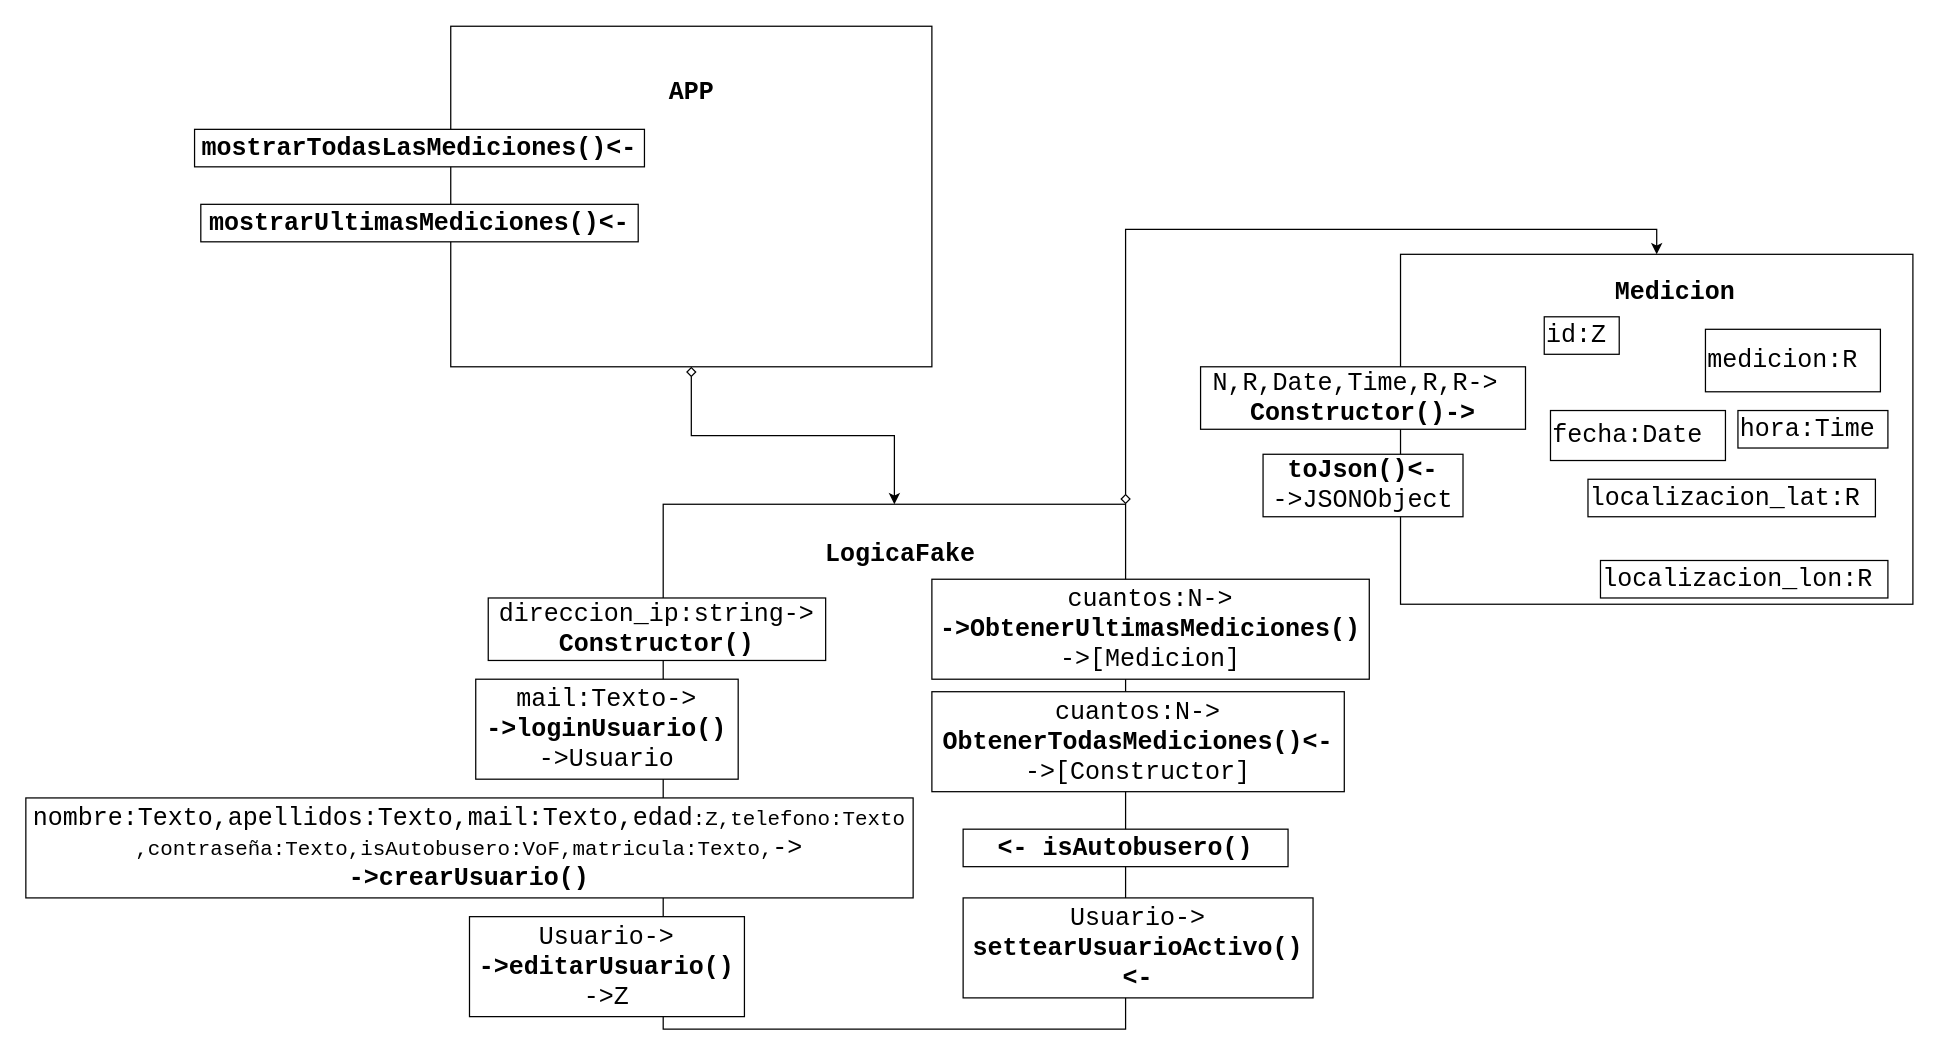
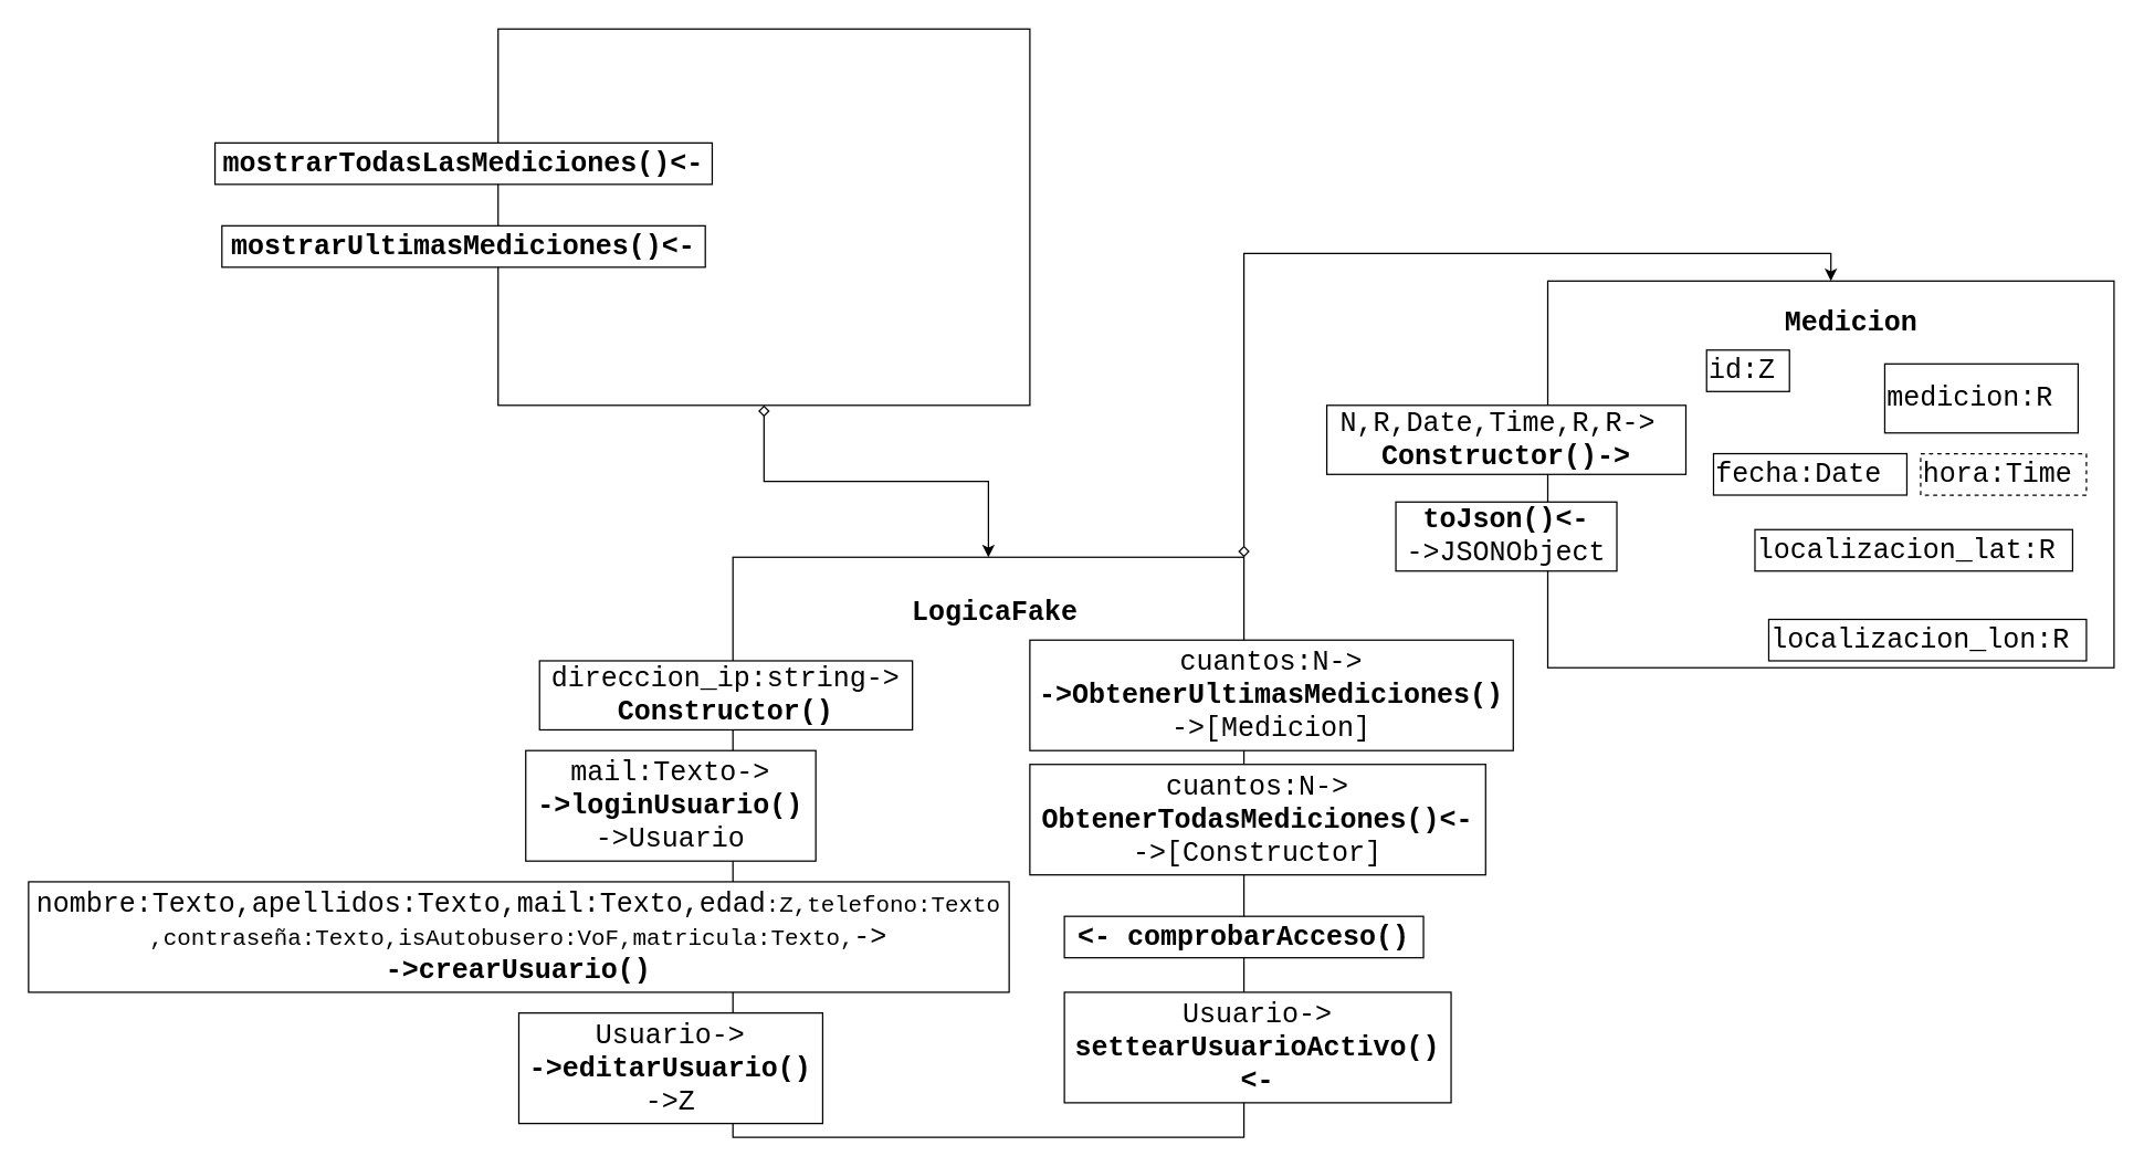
  <mxCell id="0" />
  <mxCell id="1" parent="0" />
  <mxCell id="2" style="edgeStyle=orthogonalEdgeStyle;rounded=0;orthogonalLoop=1;jettySize=auto;html=1;exitX=0.5;exitY=1;exitDx=0;exitDy=0;entryX=0.5;entryY=0;entryDx=0;entryDy=0;startArrow=diamond;startFill=0;" parent="1" source="19" target="13" edge="1"><mxGeometry relative="1" as="geometry"><mxPoint x="642.5" y="303" as="sourcePoint" /></mxGeometry></mxCell>
  <mxCell id="3" value="" style="rounded=0;whiteSpace=wrap;html=1;" parent="1" vertex="1"><mxGeometry x="1120" y="203" width="410" height="280" as="geometry" /></mxCell>
  <mxCell id="4" value="Medicion" style="text;html=1;strokeColor=none;fillColor=none;align=center;verticalAlign=middle;whiteSpace=wrap;rounded=0;fontStyle=1;fontFamily=Courier New;fontSize=20;" parent="1" vertex="1"><mxGeometry x="1260" y="223" width="160" height="20" as="geometry" /></mxCell>
  <mxCell id="5" value="id:Z" style="rounded=0;whiteSpace=wrap;html=1;fontFamily=Courier New;fontSize=20;align=left;fontStyle=0;autosize=1;" parent="1" vertex="1"><mxGeometry x="1235" y="253" width="60" height="30" as="geometry" /></mxCell>
  <mxCell id="6" value="medicion:R" style="rounded=0;whiteSpace=wrap;html=1;fontFamily=Courier New;fontSize=20;align=left;fontStyle=0;autosize=1;" parent="1" vertex="1"><mxGeometry x="1364" y="263" width="140" height="50" as="geometry" /></mxCell>
- <mxCell id="7" value="fecha:Date" style="rounded=0;whiteSpace=wrap;html=1;fontFamily=Courier New;fontSize=20;align=left;fontStyle=0;autosize=1;" parent="1" vertex="1"><mxGeometry x="1240" y="328" width="140" height="40" as="geometry" /></mxCell>
- <mxCell id="8" value="hora:Time" style="rounded=0;whiteSpace=wrap;html=1;fontFamily=Courier New;fontSize=20;align=left;fontStyle=0;autosize=1;" parent="1" vertex="1"><mxGeometry x="1390" y="328" width="120" height="30" as="geometry" /></mxCell>
+ <mxCell id="7" value="fecha:Date" style="rounded=0;whiteSpace=wrap;html=1;fontFamily=Courier New;fontSize=20;align=left;fontStyle=0;autosize=1;" parent="1" vertex="1"><mxGeometry x="1240" y="328" width="140" height="30" as="geometry" /></mxCell>
+ <mxCell id="8" value="hora:Time" style="rounded=0;whiteSpace=wrap;html=1;fontFamily=Courier New;fontSize=20;align=left;fontStyle=0;autosize=1;dashed=1;" parent="1" vertex="1"><mxGeometry x="1390" y="328" width="120" height="30" as="geometry" /></mxCell>
  <mxCell id="9" value="localizacion_lat:R" style="rounded=0;whiteSpace=wrap;html=1;fontFamily=Courier New;fontSize=20;align=left;fontStyle=0;autosize=1;" parent="1" vertex="1"><mxGeometry x="1270" y="383" width="230" height="30" as="geometry" /></mxCell>
  <mxCell id="10" value="localizacion_lon:R" style="rounded=0;whiteSpace=wrap;html=1;fontFamily=Courier New;fontSize=20;align=left;fontStyle=0;autosize=1;" parent="1" vertex="1"><mxGeometry x="1280" y="448" width="230" height="30" as="geometry" /></mxCell>
  <mxCell id="11" value="N,R,Date,Time,R,R-&amp;gt;&amp;nbsp;&lt;br&gt;&lt;b&gt;Constructor()-&amp;gt;&lt;/b&gt;" style="rounded=0;whiteSpace=wrap;html=1;fontFamily=Courier New;fontSize=20;align=center;fontStyle=0;autosize=1;" parent="1" vertex="1"><mxGeometry x="960" y="293" width="260" height="50" as="geometry" /></mxCell>
  <mxCell id="12" value="&lt;b&gt;toJson()&amp;lt;-&lt;/b&gt;&lt;br&gt;-&amp;gt;JSONObject" style="rounded=0;whiteSpace=wrap;html=1;fontFamily=Courier New;fontSize=20;align=center;fontStyle=0;autosize=1;" parent="1" vertex="1"><mxGeometry x="1010" y="363" width="160" height="50" as="geometry" /></mxCell>
  <mxCell id="13" value="" style="rounded=0;whiteSpace=wrap;html=1;" parent="1" vertex="1"><mxGeometry x="530" y="403" width="370" height="420" as="geometry" /></mxCell>
  <mxCell id="14" value="LogicaFake" style="text;html=1;strokeColor=none;fillColor=none;align=center;verticalAlign=middle;whiteSpace=wrap;rounded=0;fontStyle=1;fontFamily=Courier New;fontSize=20;" parent="1" vertex="1"><mxGeometry x="640" y="433" width="160" height="20" as="geometry" /></mxCell>
  <mxCell id="15" value="cuantos:N-&amp;gt;&lt;br&gt;&lt;b&gt;ObtenerTodasMediciones()&amp;lt;-&lt;/b&gt;&lt;br&gt;-&amp;gt;[Constructor]" style="rounded=0;whiteSpace=wrap;html=1;fontFamily=Courier New;fontSize=20;align=center;fontStyle=0;autosize=1;" parent="1" vertex="1"><mxGeometry x="745" y="553" width="330" height="80" as="geometry" /></mxCell>
  <mxCell id="16" value="cuantos:N-&amp;gt;&lt;br&gt;&lt;b&gt;-&amp;gt;ObtenerUltimasMediciones()&lt;/b&gt;&lt;br&gt;-&amp;gt;[Medicion]" style="rounded=0;whiteSpace=wrap;html=1;fontFamily=Courier New;fontSize=20;align=center;fontStyle=0;autosize=1;" parent="1" vertex="1"><mxGeometry x="745" y="463" width="350" height="80" as="geometry" /></mxCell>
  <mxCell id="17" value="direccion_ip:string-&amp;gt;&lt;br&gt;&lt;b&gt;Constructor()&lt;/b&gt;" style="rounded=0;whiteSpace=wrap;html=1;fontFamily=Courier New;fontSize=20;align=center;fontStyle=0;autosize=1;" parent="1" vertex="1"><mxGeometry x="390" y="478" width="270" height="50" as="geometry" /></mxCell>
  <mxCell id="18" style="edgeStyle=orthogonalEdgeStyle;rounded=0;orthogonalLoop=1;jettySize=auto;html=1;exitX=1;exitY=0;exitDx=0;exitDy=0;entryX=0.5;entryY=0;entryDx=0;entryDy=0;startArrow=diamond;startFill=0;" parent="1" source="13" target="3" edge="1"><mxGeometry relative="1" as="geometry"><mxPoint x="1040" y="338" as="sourcePoint" /><mxPoint x="1697.5" y="293" as="targetPoint" /></mxGeometry></mxCell>
  <mxCell id="19" value="" style="rounded=0;whiteSpace=wrap;html=1;" parent="1" vertex="1"><mxGeometry x="360" y="20.5" width="385" height="272.5" as="geometry" /></mxCell>
- <mxCell id="20" value="APP" style="text;html=1;strokeColor=none;fillColor=none;align=center;verticalAlign=middle;whiteSpace=wrap;rounded=0;fontStyle=1;fontFamily=Courier New;fontSize=20;" parent="1" vertex="1"><mxGeometry x="428.75" y="63" width="247.5" height="20" as="geometry" /></mxCell>
  <mxCell id="21" value="&lt;b&gt;mostrarTodasLasMediciones()&amp;lt;-&lt;/b&gt;" style="rounded=0;whiteSpace=wrap;html=1;fontFamily=Courier New;fontSize=20;align=center;fontStyle=0;autosize=1;" parent="1" vertex="1"><mxGeometry x="155" y="103" width="360" height="30" as="geometry" /></mxCell>
  <mxCell id="22" value="&lt;b&gt;mostrarUltimasMediciones()&amp;lt;-&lt;/b&gt;" style="rounded=0;whiteSpace=wrap;html=1;fontFamily=Courier New;fontSize=20;align=center;fontStyle=0;autosize=1;" parent="1" vertex="1"><mxGeometry x="160" y="163" width="350" height="30" as="geometry" /></mxCell>
  <mxCell id="23" value="mail:Texto-&amp;gt;&lt;br&gt;&lt;b&gt;-&amp;gt;loginUsuario()&lt;/b&gt;&lt;br&gt;-&amp;gt;Usuario" style="rounded=0;whiteSpace=wrap;html=1;fontFamily=Courier New;fontSize=20;align=center;fontStyle=0;autosize=1;" vertex="1" parent="1"><mxGeometry x="380" y="543" width="210" height="80" as="geometry" /></mxCell>
  <mxCell id="24" value="nombre:Texto,apellidos:Texto,mail:Texto,edad&lt;span style=&quot;font-size: 16.667px&quot;&gt;:Z,telefono:Texto&lt;br&gt;,contraseña:Texto,isAutobusero:VoF,matricula:Texto,&lt;/span&gt;-&amp;gt;&lt;br&gt;&lt;b&gt;-&amp;gt;crearUsuario()&lt;/b&gt;" style="rounded=0;whiteSpace=wrap;html=1;fontFamily=Courier New;fontSize=20;align=center;fontStyle=0;autosize=1;" vertex="1" parent="1"><mxGeometry x="20" y="638" width="710" height="80" as="geometry" /></mxCell>
  <mxCell id="25" value="Usuario-&amp;gt;&lt;br&gt;&lt;b&gt;-&amp;gt;editarUsuario()&lt;/b&gt;&lt;br&gt;-&amp;gt;Z" style="rounded=0;whiteSpace=wrap;html=1;fontFamily=Courier New;fontSize=20;align=center;fontStyle=0;autosize=1;" vertex="1" parent="1"><mxGeometry x="375" y="733" width="220" height="80" as="geometry" /></mxCell>
- <mxCell id="26" value="&lt;b&gt;&amp;lt;- isAutobusero()&lt;/b&gt;" style="rounded=0;whiteSpace=wrap;html=1;fontFamily=Courier New;fontSize=20;align=center;fontStyle=0;autosize=1;" vertex="1" parent="1"><mxGeometry x="770" y="663" width="260" height="30" as="geometry" /></mxCell>
+ <mxCell id="26" value="&lt;b&gt;&amp;lt;- comprobarAcceso()&lt;/b&gt;" style="rounded=0;whiteSpace=wrap;html=1;fontFamily=Courier New;fontSize=20;align=center;fontStyle=0;autosize=1;" vertex="1" parent="1"><mxGeometry x="770" y="663" width="260" height="30" as="geometry" /></mxCell>
  <mxCell id="27" value="Usuario-&amp;gt;&lt;br&gt;&lt;b&gt;settearUsuarioActivo()&lt;br&gt;&amp;lt;-&lt;/b&gt;" style="rounded=0;whiteSpace=wrap;html=1;fontFamily=Courier New;fontSize=20;align=center;fontStyle=0;autosize=1;" vertex="1" parent="1"><mxGeometry x="770" y="718" width="280" height="80" as="geometry" /></mxCell>
